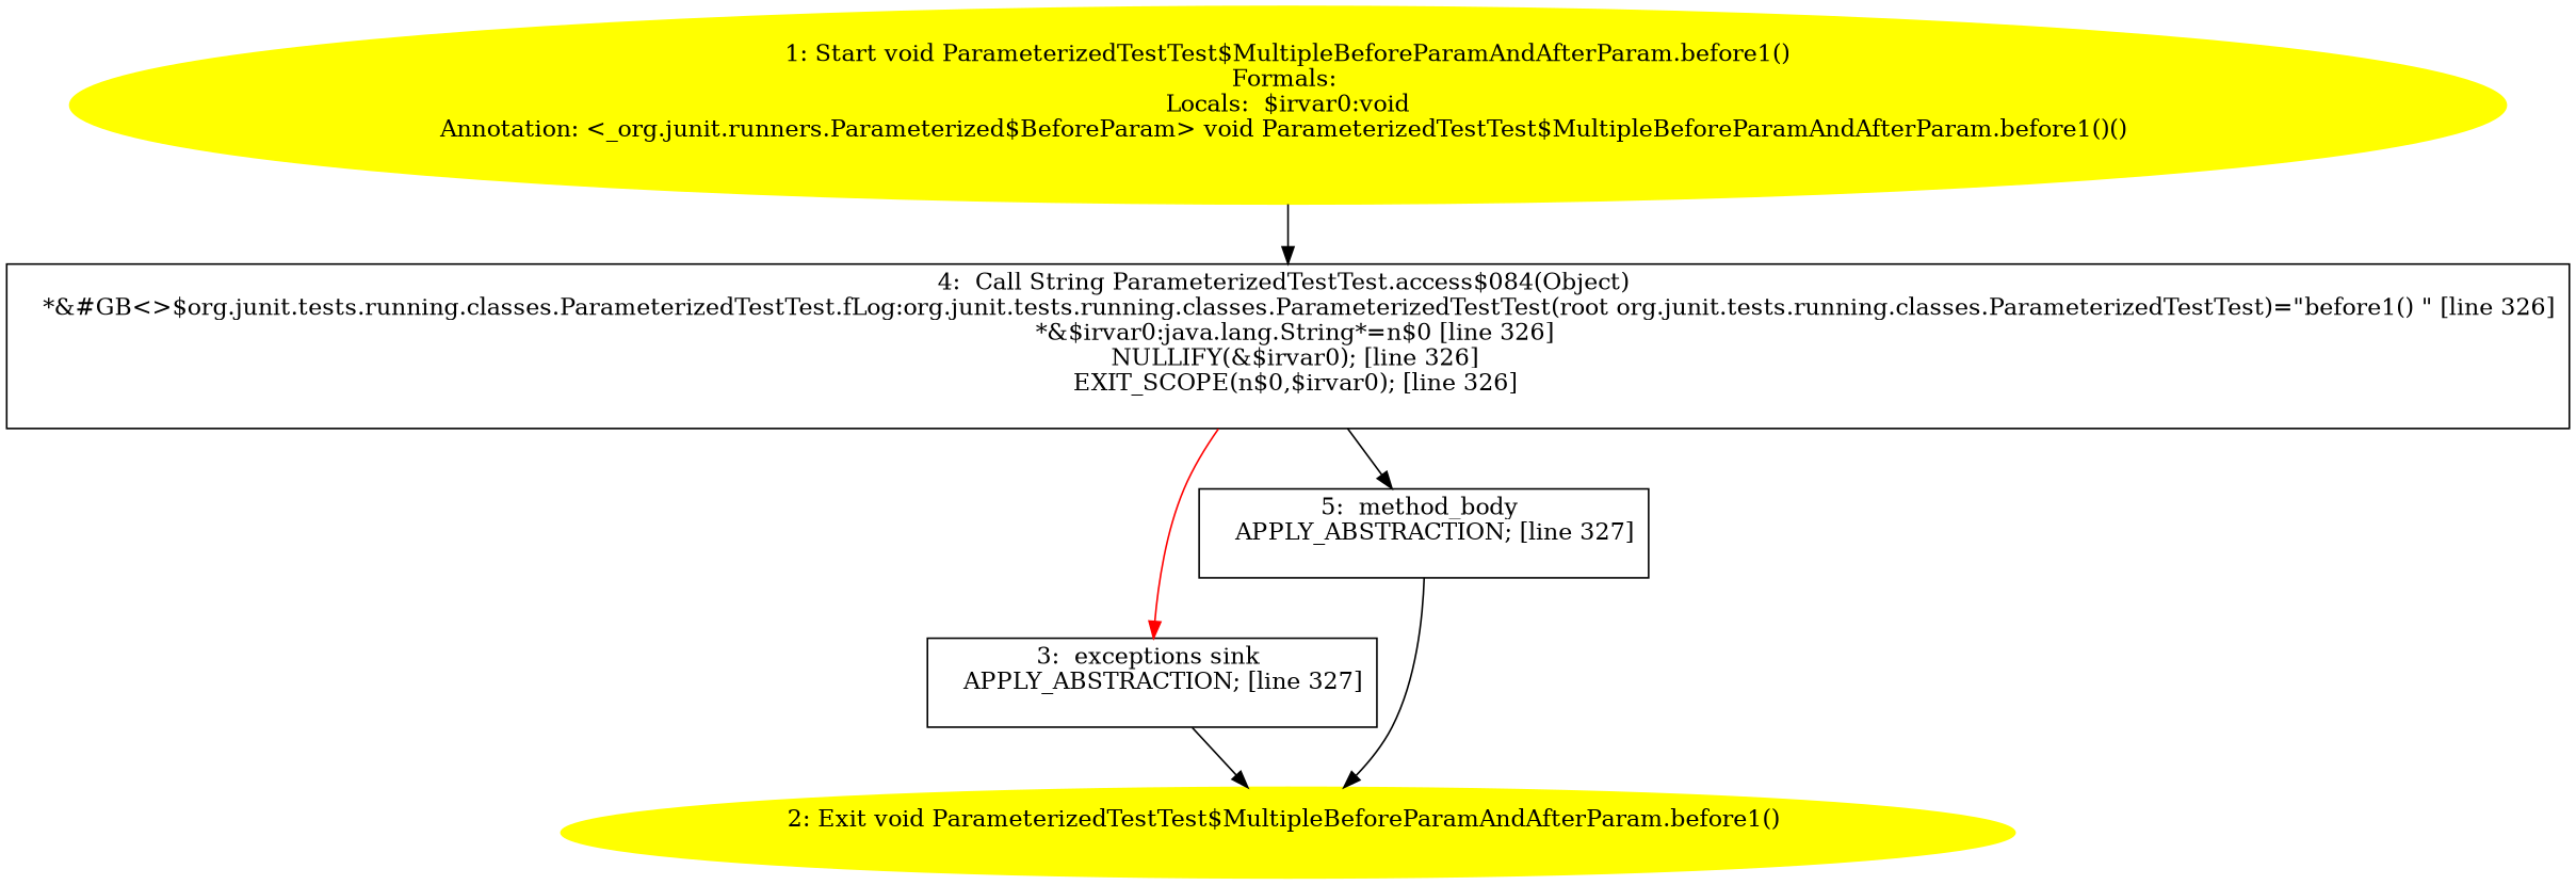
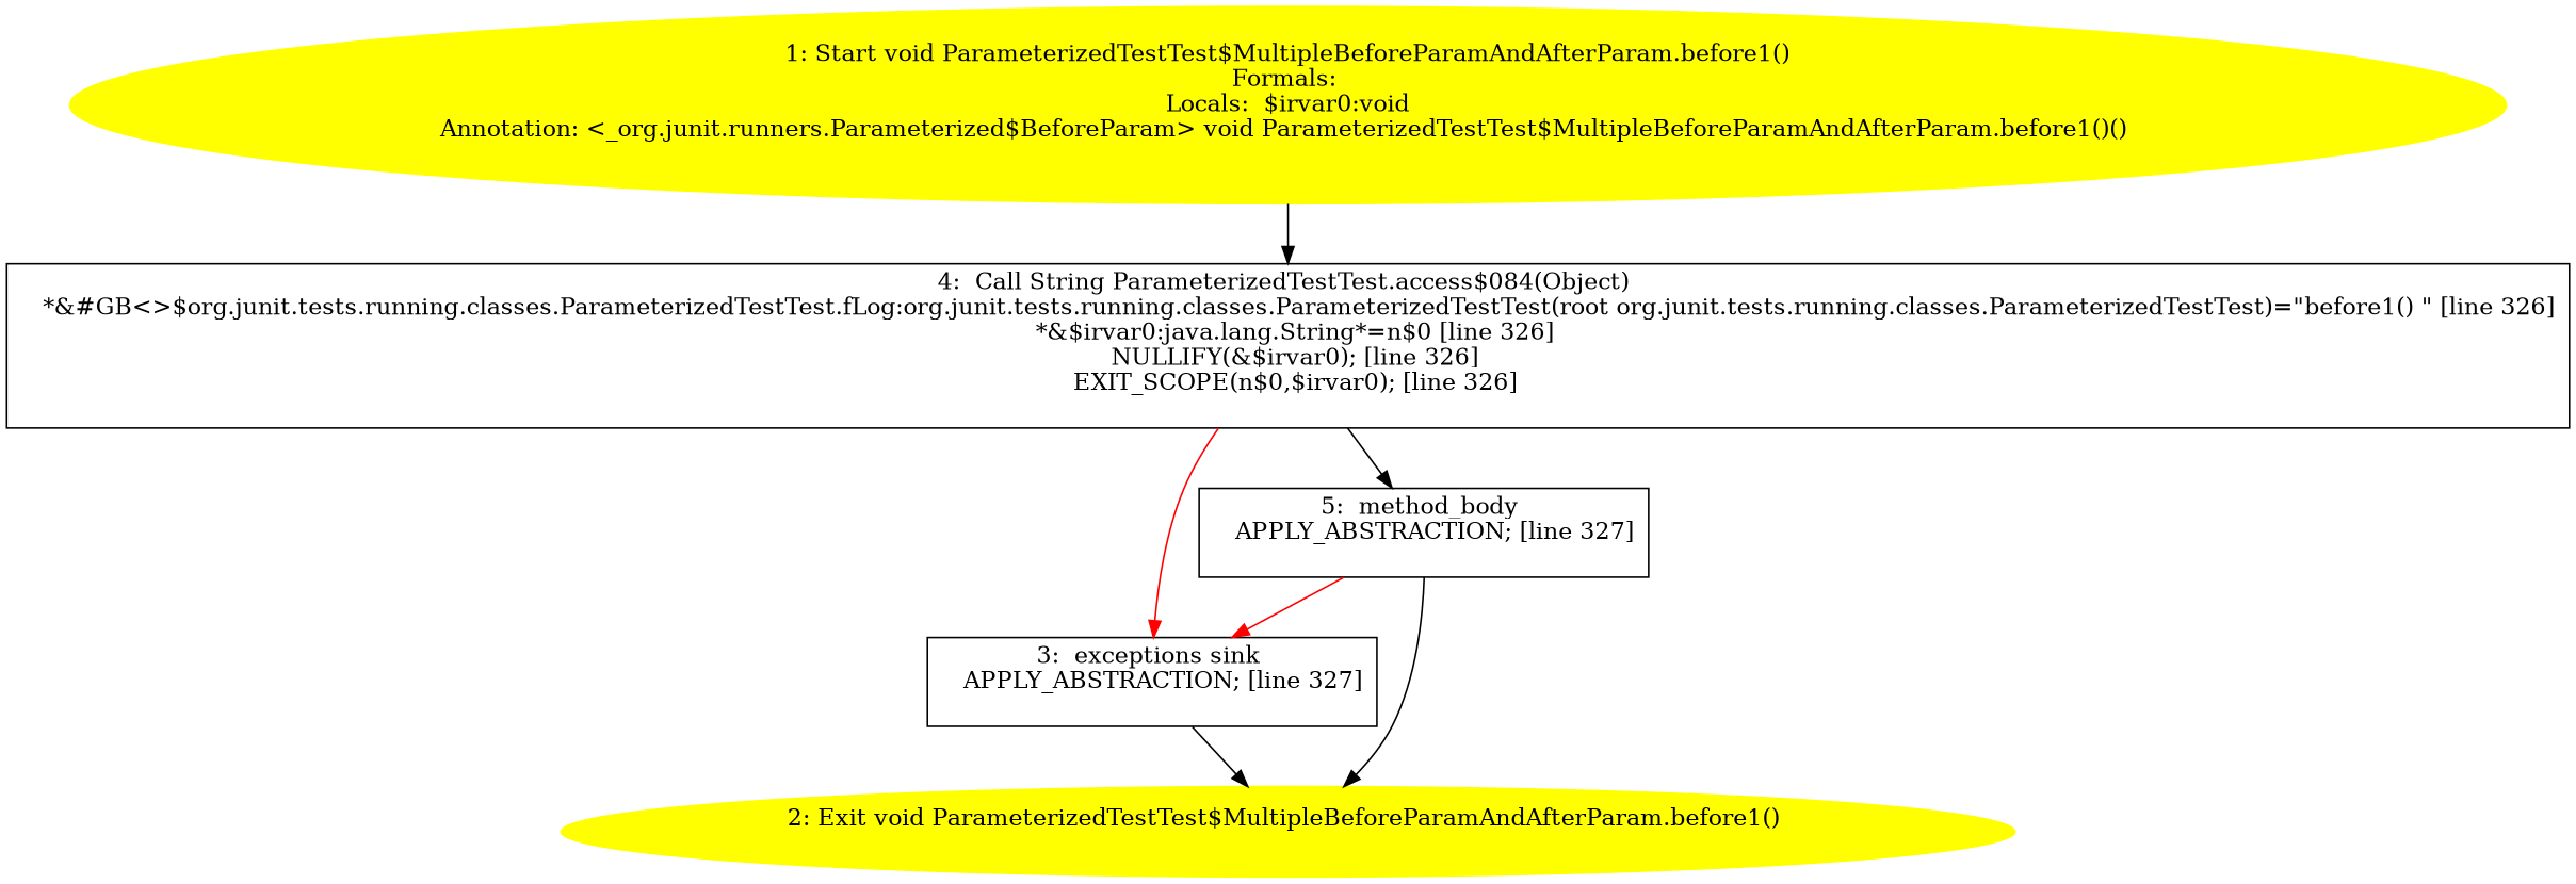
  digraph {
    node [shape=box]
    n1 [color=yellow label="1: Start void ParameterizedTestTest$MultipleBeforeParamAndAfterParam.before1()\nFormals: \nLocals:  $irvar0:void\nAnnotation: <_org.junit.runners.Parameterized$BeforeParam> void ParameterizedTestTest$MultipleBeforeParamAndAfterParam.before1()() \n  " style=filled shape=""]
    n2 [label="4:  Call String ParameterizedTestTest.access$084(Object) \n   *&#GB<>$org.junit.tests.running.classes.ParameterizedTestTest.fLog:org.junit.tests.running.classes.ParameterizedTestTest(root org.junit.tests.running.classes.ParameterizedTestTest)=\"before1() \" [line 326]\n  *&$irvar0:java.lang.String*=n$0 [line 326]\n  NULLIFY(&$irvar0); [line 326]\n  EXIT_SCOPE(n$0,$irvar0); [line 326]\n "]
    n3 [label="3:  exceptions sink \n   APPLY_ABSTRACTION; [line 327]\n "]
    n4 [label="5:  method_body \n   APPLY_ABSTRACTION; [line 327]\n "]
    n5 [color=yellow label="2: Exit void ParameterizedTestTest$MultipleBeforeParamAndAfterParam.before1() \n  " style=filled shape=""]
    n1 -> n2
    n2 -> n3 [color=red]
    n2 -> n4
    n3 -> n5
+   n4 -> n3 [color=red]
    n4 -> n5
  }
